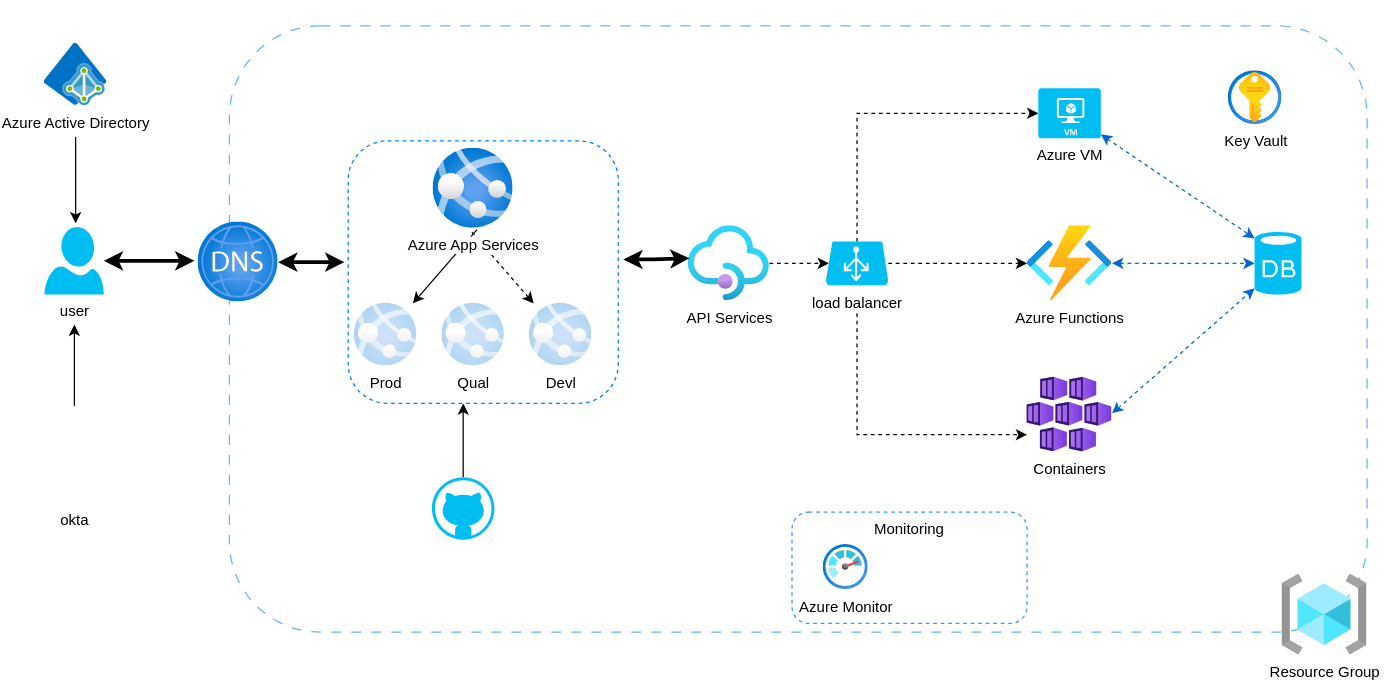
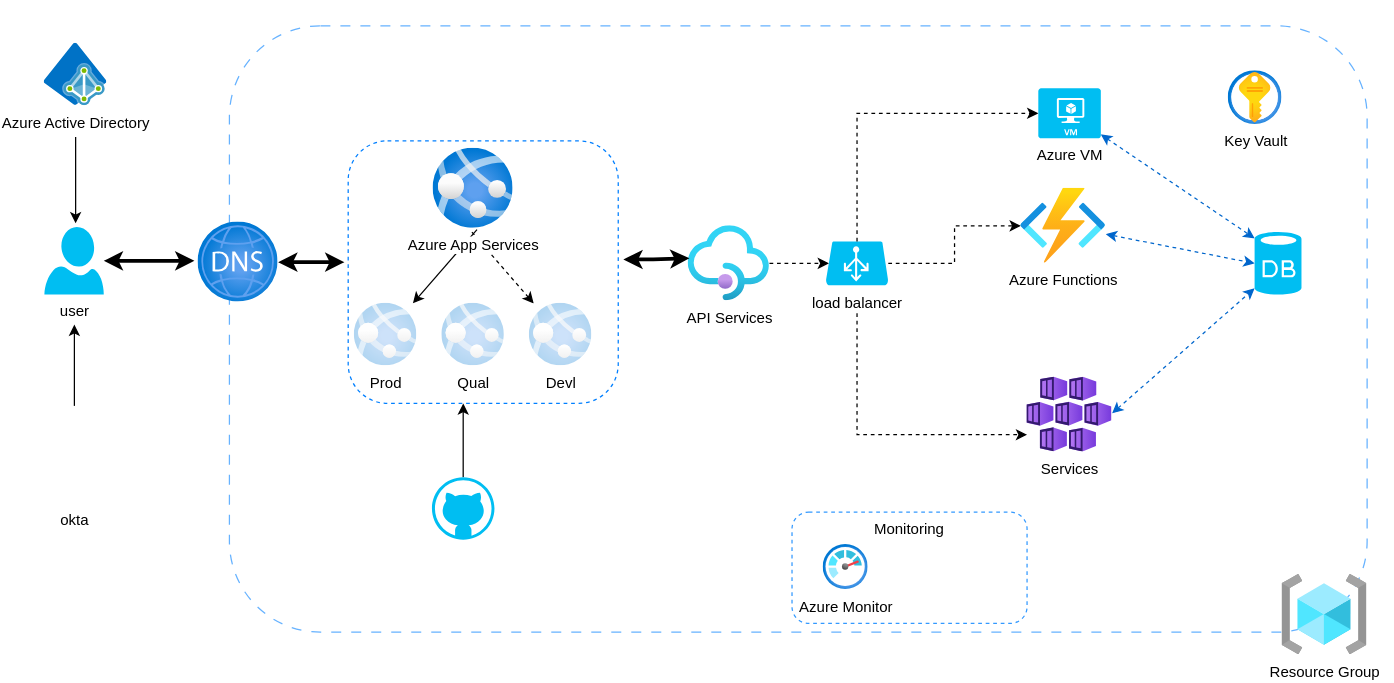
  <mxCell id="0" />
  <mxCell id="1" parent="0" />
  <mxCell id="2" value="" style="rounded=1;whiteSpace=wrap;html=1;fillColor=none;dashed=1;dashPattern=8 8;strokeColor=#66B2FF;" vertex="1" parent="1"><mxGeometry x="183" y="20" width="910" height="485" as="geometry" /></mxCell>
  <mxCell id="3" value="" style="rounded=1;whiteSpace=wrap;html=1;fillColor=none;dashed=1;strokeColor=#007FFF;" vertex="1" parent="1"><mxGeometry x="278" y="112" width="216" height="210" as="geometry" /></mxCell>
  <mxCell id="4" style="rounded=0;orthogonalLoop=1;jettySize=auto;html=1;exitX=0.547;exitY=1.016;exitDx=0;exitDy=0;exitPerimeter=0;" edge="1" parent="1" source="6" target="19"><mxGeometry relative="1" as="geometry" /></mxCell>
  <mxCell id="5" style="rounded=0;orthogonalLoop=1;jettySize=auto;html=1;exitX=0.484;exitY=1.047;exitDx=0;exitDy=0;exitPerimeter=0;dashed=1;" edge="1" parent="1" source="6" target="17"><mxGeometry relative="1" as="geometry" /></mxCell>
  <mxCell id="6" value="Azure App Services" style="image;aspect=fixed;html=1;points=[];align=center;fontSize=12;image=img/lib/azure2/app_services/App_Services.svg;" vertex="1" parent="1"><mxGeometry x="346" y="118" width="64" height="64" as="geometry" /></mxCell>
  <mxCell id="7" value="Monitoring" style="rounded=1;whiteSpace=wrap;html=1;fillColor=none;dashed=1;strokeColor=#3399FF;arcSize=15;verticalAlign=top;horizontal=1;" vertex="1" parent="1"><mxGeometry x="633" y="409" width="188" height="89" as="geometry" /></mxCell>
  <mxCell id="8" style="edgeStyle=orthogonalEdgeStyle;rounded=0;orthogonalLoop=1;jettySize=auto;html=1;strokeWidth=3;startArrow=classic;startFill=1;entryX=-0.014;entryY=0.462;entryDx=0;entryDy=0;entryPerimeter=0;" edge="1" parent="1" source="9" target="3"><mxGeometry relative="1" as="geometry"><mxPoint x="263" y="206" as="targetPoint" /></mxGeometry></mxCell>
  <mxCell id="9" value="" style="image;aspect=fixed;html=1;points=[];align=center;fontSize=12;image=img/lib/azure2/networking/DNS_Zones.svg;" vertex="1" parent="1"><mxGeometry x="158" y="177" width="64" height="64" as="geometry" /></mxCell>
  <mxCell id="10" value="Azure Monitor" style="image;aspect=fixed;html=1;points=[];align=center;fontSize=12;image=img/lib/azure2/management_governance/Monitor.svg;" vertex="1" parent="1"><mxGeometry x="658" y="435" width="36" height="36" as="geometry" /></mxCell>
  <mxCell id="11" value="user" style="verticalLabelPosition=bottom;html=1;verticalAlign=top;align=center;strokeColor=none;fillColor=#00BEF2;shape=mxgraph.azure.user;" vertex="1" parent="1"><mxGeometry x="35" y="181" width="47.5" height="54" as="geometry" /></mxCell>
  <mxCell id="12" style="edgeStyle=orthogonalEdgeStyle;rounded=0;orthogonalLoop=1;jettySize=auto;html=1;entryX=-0.047;entryY=0.484;entryDx=0;entryDy=0;entryPerimeter=0;strokeWidth=3;startArrow=classic;startFill=1;" edge="1" parent="1" source="11" target="9"><mxGeometry relative="1" as="geometry" /></mxCell>
  <mxCell id="13" value="Azure Active Directory" style="image;sketch=0;aspect=fixed;html=1;points=[];align=center;fontSize=12;image=img/lib/mscae/Azure_AD_Domain_Services.svg;" vertex="1" parent="1"><mxGeometry x="35" y="34" width="50" height="50" as="geometry" /></mxCell>
  <mxCell id="14" style="edgeStyle=orthogonalEdgeStyle;rounded=0;orthogonalLoop=1;jettySize=auto;html=1;" edge="1" parent="1"><mxGeometry relative="1" as="geometry"><mxPoint x="60" y="109" as="sourcePoint" /><mxPoint x="60" y="178" as="targetPoint" /></mxGeometry></mxCell>
  <mxCell id="15" style="edgeStyle=orthogonalEdgeStyle;rounded=0;orthogonalLoop=1;jettySize=auto;html=1;" edge="1" parent="1" source="16"><mxGeometry relative="1" as="geometry"><mxPoint x="59" y="259" as="targetPoint" /></mxGeometry></mxCell>
  <mxCell id="16" value="okta" style="shape=image;html=1;verticalAlign=top;verticalLabelPosition=bottom;labelBackgroundColor=#ffffff;imageAspect=0;aspect=fixed;image=https://cdn1.iconfinder.com/data/icons/unicons-line-vol-5/24/okta-128.png" vertex="1" parent="1"><mxGeometry x="20" y="324" width="78" height="78" as="geometry" /></mxCell>
  <mxCell id="17" value="Devl" style="image;aspect=fixed;html=1;points=[];align=center;fontSize=12;image=img/lib/azure2/app_services/App_Services.svg;opacity=30;" vertex="1" parent="1"><mxGeometry x="423" y="242" width="50" height="50" as="geometry" /></mxCell>
  <mxCell id="18" value="Qual" style="image;aspect=fixed;html=1;points=[];align=center;fontSize=12;image=img/lib/azure2/app_services/App_Services.svg;opacity=30;" vertex="1" parent="1"><mxGeometry x="353" y="242" width="50" height="50" as="geometry" /></mxCell>
  <mxCell id="19" value="Prod" style="image;aspect=fixed;html=1;points=[];align=center;fontSize=12;image=img/lib/azure2/app_services/App_Services.svg;opacity=30;" vertex="1" parent="1"><mxGeometry x="283" y="242" width="50" height="50" as="geometry" /></mxCell>
  <mxCell id="20" value="Resource Group" style="image;aspect=fixed;html=1;points=[];align=center;fontSize=12;image=img/lib/azure2/general/Resource_Groups.svg;" vertex="1" parent="1"><mxGeometry x="1025" y="459" width="68" height="64" as="geometry" /></mxCell>
  <mxCell id="21" value="API Services" style="image;aspect=fixed;html=1;points=[];align=center;fontSize=12;image=img/lib/azure2/app_services/API_Management_Services.svg;" vertex="1" parent="1"><mxGeometry x="550" y="180" width="65" height="60" as="geometry" /></mxCell>
  <mxCell id="22" style="edgeStyle=orthogonalEdgeStyle;rounded=0;orthogonalLoop=1;jettySize=auto;html=1;dashed=1;" edge="1" parent="1" source="23" target="26"><mxGeometry relative="1" as="geometry" /></mxCell>
  <mxCell id="23" value="load balancer" style="verticalLabelPosition=bottom;html=1;verticalAlign=top;align=center;strokeColor=none;fillColor=#00BEF2;shape=mxgraph.azure.azure_load_balancer;" vertex="1" parent="1"><mxGeometry x="660" y="192.5" width="50" height="35" as="geometry" /></mxCell>
  <mxCell id="24" value="Azure VM" style="verticalLabelPosition=bottom;html=1;verticalAlign=top;align=center;strokeColor=none;fillColor=#00BEF2;shape=mxgraph.azure.virtual_machine;" vertex="1" parent="1"><mxGeometry x="830" y="70" width="50" height="40" as="geometry" /></mxCell>
  <mxCell id="25" style="rounded=0;orthogonalLoop=1;jettySize=auto;html=1;dashed=1;startArrow=classic;startFill=1;strokeColor=#0066CC;entryX=0;entryY=0.5;entryDx=0;entryDy=0;entryPerimeter=0;" edge="1" parent="1" source="26" target="32"><mxGeometry relative="1" as="geometry"><mxPoint x="1036" y="28" as="targetPoint" /></mxGeometry></mxCell>
- <mxCell id="26" value="Azure Functions" style="image;aspect=fixed;html=1;points=[];align=center;fontSize=12;image=img/lib/azure2/compute/Function_Apps.svg;" vertex="1" parent="1"><mxGeometry x="821" y="180" width="68" height="60" as="geometry" /></mxCell>
+ <mxCell id="26" value="Azure Functions" style="image;aspect=fixed;html=1;points=[];align=center;fontSize=12;image=img/lib/azure2/compute/Function_Apps.svg;" vertex="1" parent="1"><mxGeometry x="816" y="150" width="68" height="60" as="geometry" /></mxCell>
  <mxCell id="27" style="rounded=0;orthogonalLoop=1;jettySize=auto;html=1;dashed=1;startArrow=classic;startFill=1;strokeColor=#0066CC;entryX=0;entryY=0.9;entryDx=0;entryDy=0;entryPerimeter=0;exitX=1;exitY=0.483;exitDx=0;exitDy=0;exitPerimeter=0;" edge="1" parent="1" source="28" target="32"><mxGeometry relative="1" as="geometry"><mxPoint x="1026" y="38" as="targetPoint" /><mxPoint x="975" y="289.818" as="sourcePoint" /></mxGeometry></mxCell>
- <mxCell id="28" value="Containers" style="image;aspect=fixed;html=1;points=[];align=center;fontSize=12;image=img/lib/azure2/containers/Kubernetes_Services.svg;" vertex="1" parent="1"><mxGeometry x="821" y="301" width="68" height="60" as="geometry" /></mxCell>
+ <mxCell id="28" value="Services" style="image;aspect=fixed;html=1;points=[];align=center;fontSize=12;image=img/lib/azure2/containers/Kubernetes_Services.svg;" vertex="1" parent="1"><mxGeometry x="821" y="301" width="68" height="60" as="geometry" /></mxCell>
  <mxCell id="29" style="edgeStyle=orthogonalEdgeStyle;rounded=0;orthogonalLoop=1;jettySize=auto;html=1;entryX=0.05;entryY=0.5;entryDx=0;entryDy=0;entryPerimeter=0;dashed=1;" edge="1" parent="1" source="21" target="23"><mxGeometry relative="1" as="geometry" /></mxCell>
  <mxCell id="30" style="edgeStyle=orthogonalEdgeStyle;rounded=0;orthogonalLoop=1;jettySize=auto;html=1;entryX=0;entryY=0.5;entryDx=0;entryDy=0;entryPerimeter=0;dashed=1;" edge="1" parent="1" source="23" target="24"><mxGeometry relative="1" as="geometry"><Array as="points"><mxPoint x="685" y="90" /></Array></mxGeometry></mxCell>
  <mxCell id="31" style="edgeStyle=orthogonalEdgeStyle;rounded=0;orthogonalLoop=1;jettySize=auto;html=1;entryX=0;entryY=0.617;entryDx=0;entryDy=0;entryPerimeter=0;dashed=1;" edge="1" parent="1"><mxGeometry relative="1" as="geometry"><mxPoint x="685" y="250" as="sourcePoint" /><Array as="points"><mxPoint x="685" y="347" /></Array><mxPoint x="821" y="347.02" as="targetPoint" /></mxGeometry></mxCell>
  <mxCell id="32" value="" style="verticalLabelPosition=bottom;html=1;verticalAlign=top;align=center;strokeColor=none;fillColor=#00BEF2;shape=mxgraph.azure.database;" vertex="1" parent="1"><mxGeometry x="1003" y="185" width="37.5" height="50" as="geometry" /></mxCell>
  <mxCell id="33" style="rounded=0;orthogonalLoop=1;jettySize=auto;html=1;entryX=0;entryY=0.1;entryDx=0;entryDy=0;entryPerimeter=0;dashed=1;startArrow=classic;startFill=1;strokeColor=#0066CC;" edge="1" parent="1" source="24" target="32"><mxGeometry relative="1" as="geometry" /></mxCell>
  <mxCell id="34" style="edgeStyle=orthogonalEdgeStyle;rounded=0;orthogonalLoop=1;jettySize=auto;html=1;entryX=0.015;entryY=0.433;entryDx=0;entryDy=0;entryPerimeter=0;strokeWidth=3;startArrow=classic;startFill=1;exitX=1.019;exitY=0.452;exitDx=0;exitDy=0;exitPerimeter=0;" edge="1" parent="1" source="3" target="21"><mxGeometry relative="1" as="geometry" /></mxCell>
  <mxCell id="35" value="Key Vault" style="image;aspect=fixed;html=1;points=[];align=center;fontSize=12;image=img/lib/azure2/security/Key_Vaults.svg;" vertex="1" parent="1"><mxGeometry x="982" y="56" width="43" height="43" as="geometry" /></mxCell>
  <mxCell id="36" style="edgeStyle=orthogonalEdgeStyle;rounded=0;orthogonalLoop=1;jettySize=auto;html=1;entryX=0.426;entryY=1;entryDx=0;entryDy=0;entryPerimeter=0;exitX=0.5;exitY=0;exitDx=0;exitDy=0;exitPerimeter=0;" edge="1" parent="1" source="37" target="3"><mxGeometry relative="1" as="geometry"><mxPoint x="370.016" y="379" as="sourcePoint" /></mxGeometry></mxCell>
  <mxCell id="37" value="" style="verticalLabelPosition=bottom;html=1;verticalAlign=top;align=center;strokeColor=none;fillColor=#00BEF2;shape=mxgraph.azure.github_code;pointerEvents=1;" vertex="1" parent="1"><mxGeometry x="345" y="381" width="50" height="50" as="geometry" /></mxCell>
